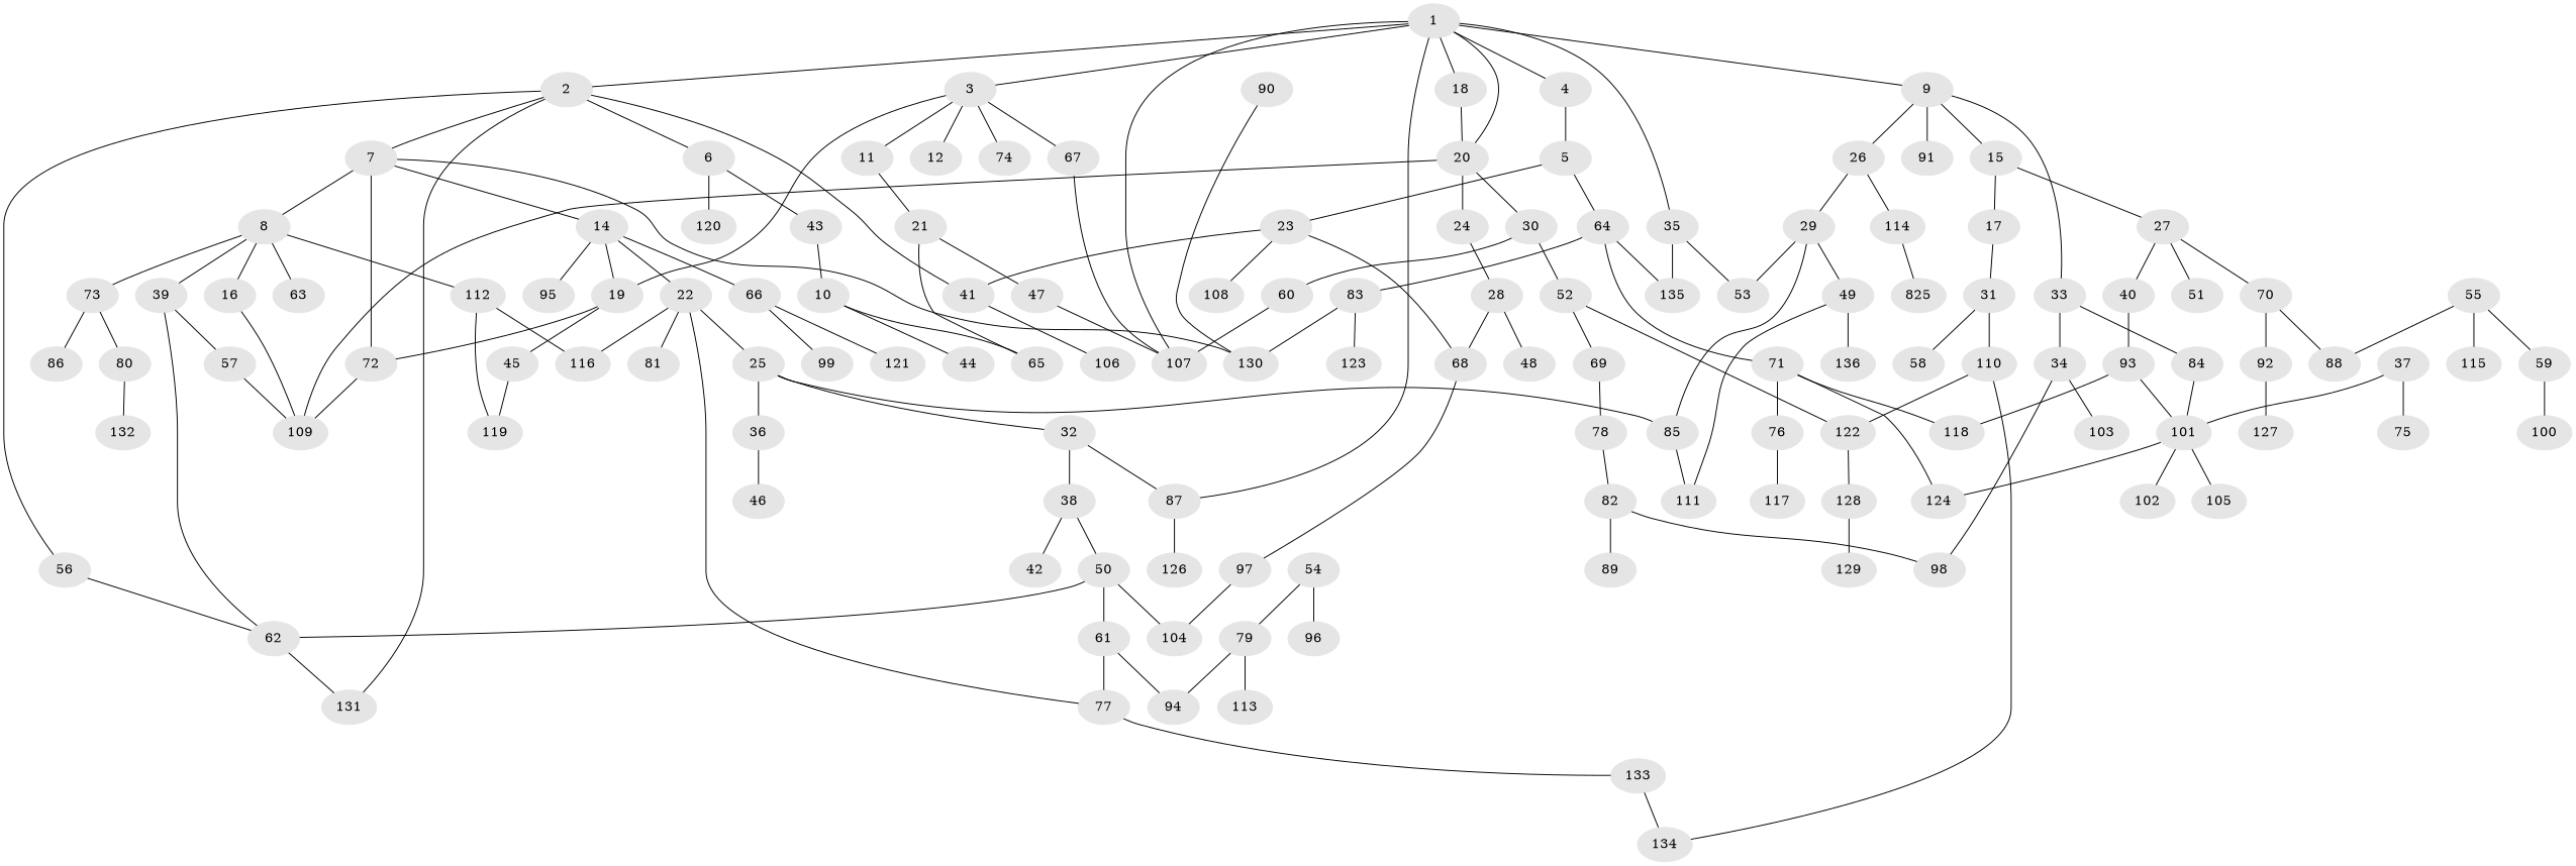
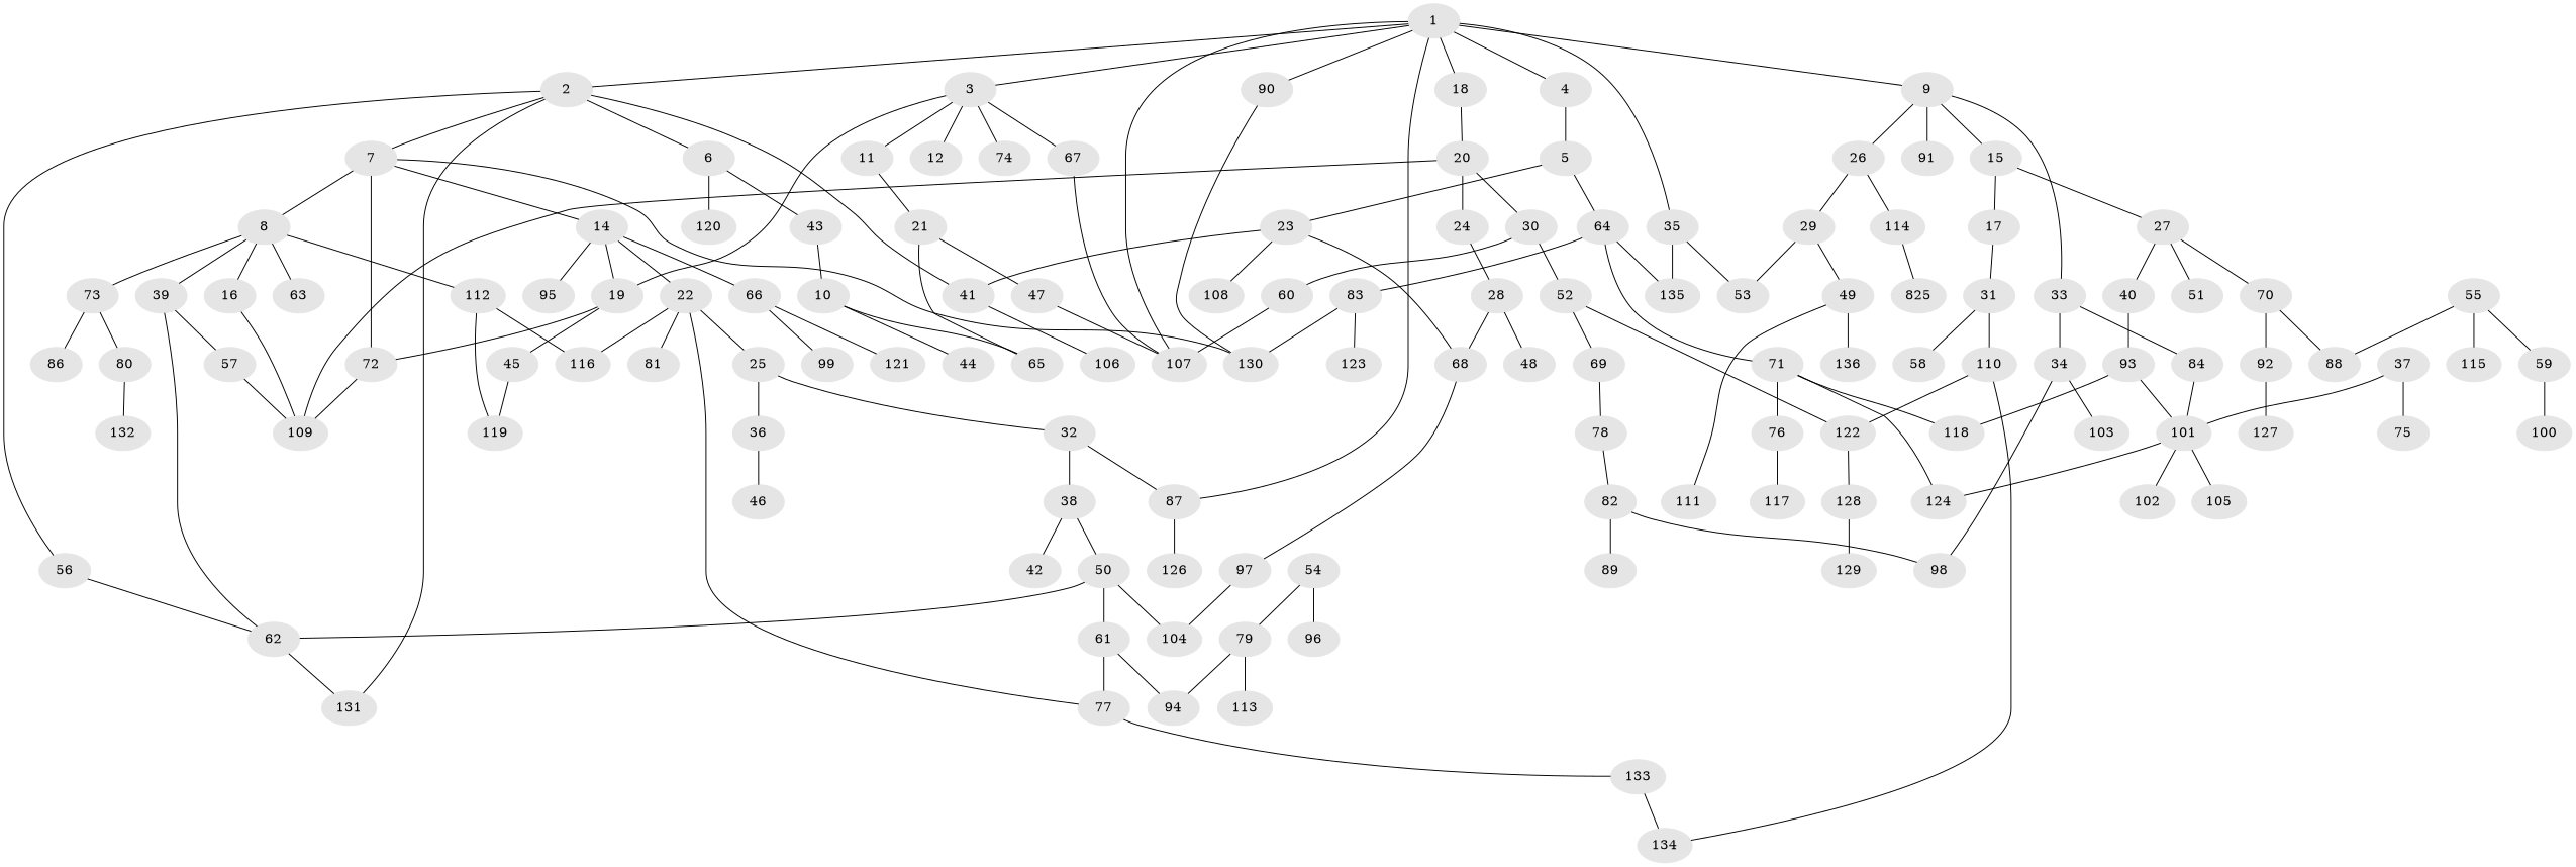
  graph {
    node [color=gray90 style=filled]
    1
    2
    3
    4
    9
    18
    35
    87
    90
    107
    6
    7
    41
    56
    131
    11
    12
    19
    67
    74
    5
    15
    26
    33
    91
    20
    53
    135
    126
    130
    43
    120
    8
    14
    72
    106
    62
    21
    45
    23
    64
    68
    108
    71
    83
    10
    44
    65
    16
    39
    63
    73
    112
    22
    66
    95
    109
    57
    80
    86
    116
    119
    17
    27
    29
    114
    34
    84
    47
    37
    75
    101
    54
    79
    96
    25
    77
    81
    99
    121
    31
    40
    51
    70
    58
    110
    24
    30
    28
    52
    60
    32
    36
-   85
    133
    97
    48
    38
    46
    111
    49
    n102 [label=825]
    93
    88
    92
    55
    59
    115
    136
    69
    122
    134
    42
    50
    98
    103
    124
    102
    105
    61
    104
    118
    94
    78
    128
    113
    100
    76
    123
    82
    127
    117
    132
    89
    129
    1 -- 2
    1 -- 3
    1 -- 4
    1 -- 9
    1 -- 18
    1 -- 35
    1 -- 87
-   1 -- 20
+   1 -- 90
    1 -- 107
    2 -- 6
    2 -- 7
    2 -- 41
    2 -- 56
    2 -- 131
    3 -- 11
    3 -- 12
    3 -- 19
    3 -- 67
    3 -- 74
    4 -- 5
    9 -- 15
    9 -- 26
    9 -- 33
    9 -- 91
    18 -- 20
    35 -- 53
    35 -- 135
    87 -- 126
    90 -- 130
    6 -- 43
    6 -- 120
    7 -- 130
    7 -- 8
    7 -- 14
    7 -- 72
    41 -- 106
    56 -- 62
    11 -- 21
    19 -- 72
    19 -- 45
    67 -- 107
    5 -- 23
    5 -- 64
    15 -- 17
    15 -- 27
    26 -- 29
    26 -- 114
    33 -- 34
    33 -- 84
    20 -- 109
    20 -- 24
    20 -- 30
    43 -- 10
    8 -- 16
    8 -- 39
    8 -- 63
    8 -- 73
    8 -- 112
    14 -- 19
    14 -- 22
    14 -- 66
    14 -- 95
    72 -- 109
    62 -- 131
    21 -- 65
    21 -- 47
    45 -- 119
    23 -- 41
    23 -- 68
    23 -- 108
    64 -- 135
    64 -- 71
    64 -- 83
    68 -- 97
    71 -- 124
    71 -- 118
    71 -- 76
    83 -- 130
    83 -- 123
    10 -- 44
    10 -- 65
    16 -- 109
    39 -- 62
    39 -- 57
    73 -- 80
    73 -- 86
    112 -- 116
    112 -- 119
    22 -- 116
    22 -- 25
    22 -- 77
    22 -- 81
    66 -- 99
    66 -- 121
    57 -- 109
    80 -- 132
    17 -- 31
    27 -- 40
    27 -- 51
    27 -- 70
    29 -- 53
-   29 -- 85
    29 -- 49
    114 -- n102
    34 -- 98
    34 -- 103
    84 -- 101
    47 -- 107
    37 -- 75
    37 -- 101
    101 -- 124
    101 -- 102
    101 -- 105
    54 -- 79
    54 -- 96
    79 -- 94
    79 -- 113
    25 -- 32
    25 -- 36
-   25 -- 85
    77 -- 133
    31 -- 58
    31 -- 110
    40 -- 93
    70 -- 88
    70 -- 92
    110 -- 122
    110 -- 134
    24 -- 28
    30 -- 52
    30 -- 60
    28 -- 68
    28 -- 48
    52 -- 69
    52 -- 122
    60 -- 107
    32 -- 87
    32 -- 38
    36 -- 46
-   85 -- 111
    133 -- 134
    97 -- 104
    38 -- 42
    38 -- 50
    49 -- 111
    49 -- 136
    93 -- 101
    93 -- 118
    92 -- 127
    55 -- 88
    55 -- 59
    55 -- 115
    59 -- 100
    69 -- 78
    122 -- 128
    50 -- 62
    50 -- 61
    50 -- 104
    61 -- 77
    61 -- 94
    78 -- 82
    128 -- 129
    76 -- 117
    82 -- 98
    82 -- 89
  }
